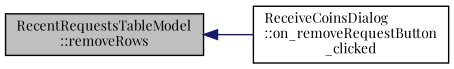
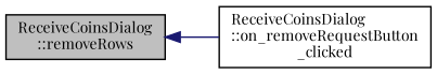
  digraph {
    rankdir=LR
    fontname="Playfair Display"
    node [color=black fontname="Playfair Display" fontsize=10 shape=record style=filled]
-   n1 [fillcolor=grey75 fontcolor=black height=0.2 label="RecentRequestsTableModel\l::removeRows" width=0.4]
+   n1 [fillcolor=grey75 fontcolor=black height=0.2 label="ReceiveCoinsDialog\l::removeRows" width=0.4]
    n2 [fillcolor=white height=0.2 label="ReceiveCoinsDialog\l::on_removeRequestButton\l_clicked" width=0.4]
    n1 -> n2 [color=midnightblue dir=back fontname="Playfair Display" fontsize=10 labelfontname=Helvetica labelfontsize=10 style=solid]
  }
